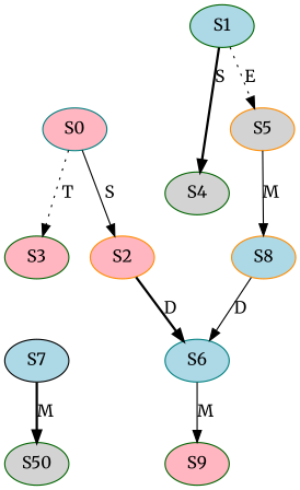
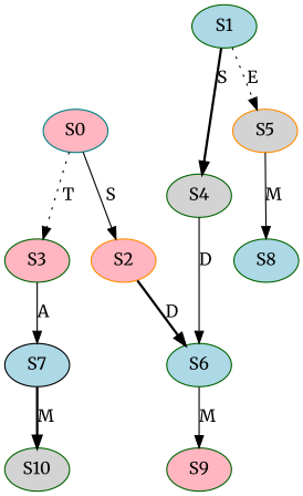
  strict digraph {
    fontname=Merriweather
    node [color=darkgreen fillcolor=lightpink fontname=Merriweather style=filled]
    edge [fontname=Merriweather style=solid]
    S0 [color=teal]
    S2 [color=darkorange]
    S3
    S1 [fillcolor=lightblue]
    S4 [fillcolor=lightgrey]
    S5 [color=darkorange fillcolor=lightgrey]
-   S6 [color=teal fillcolor=lightblue]
+   S6 [fillcolor=lightblue]
    S7 [color=black fillcolor=lightblue]
-   S8 [color=darkorange fillcolor=lightblue]
+   S8 [fillcolor=lightblue]
    S9
-   S10 [fillcolor=lightgrey label=S50]
+   S10 [fillcolor=lightgrey]
    S0 -> S2 [label=S]
    S0 -> S3 [label=T style=dotted]
    S2 -> S6 [label=D style=bold]
+   S3 -> S7 [label=A]
    S1 -> S4 [label=S style=bold]
    S1 -> S5 [label=E style=dotted]
-   S8 -> S6 [label=D]
+   S4 -> S6 [label=D]
    S5 -> S8 [label=M]
    S6 -> S9 [label=M]
    S7 -> S10 [label=M style=bold]
  }
